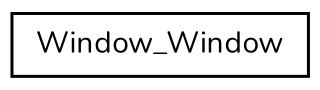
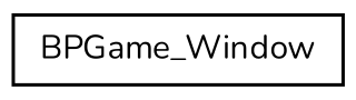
  digraph {
    rankdir=LR
    fontname=Nunito
-   n1 [color=black fillcolor=white fontname=Nunito fontsize=10 height=0.2 label=Window_Window shape=record style=filled width=0.4]
+   n1 [color=black fillcolor=white fontname=Nunito fontsize=10 height=0.2 label=BPGame_Window shape=record style=filled width=0.4]
  }
